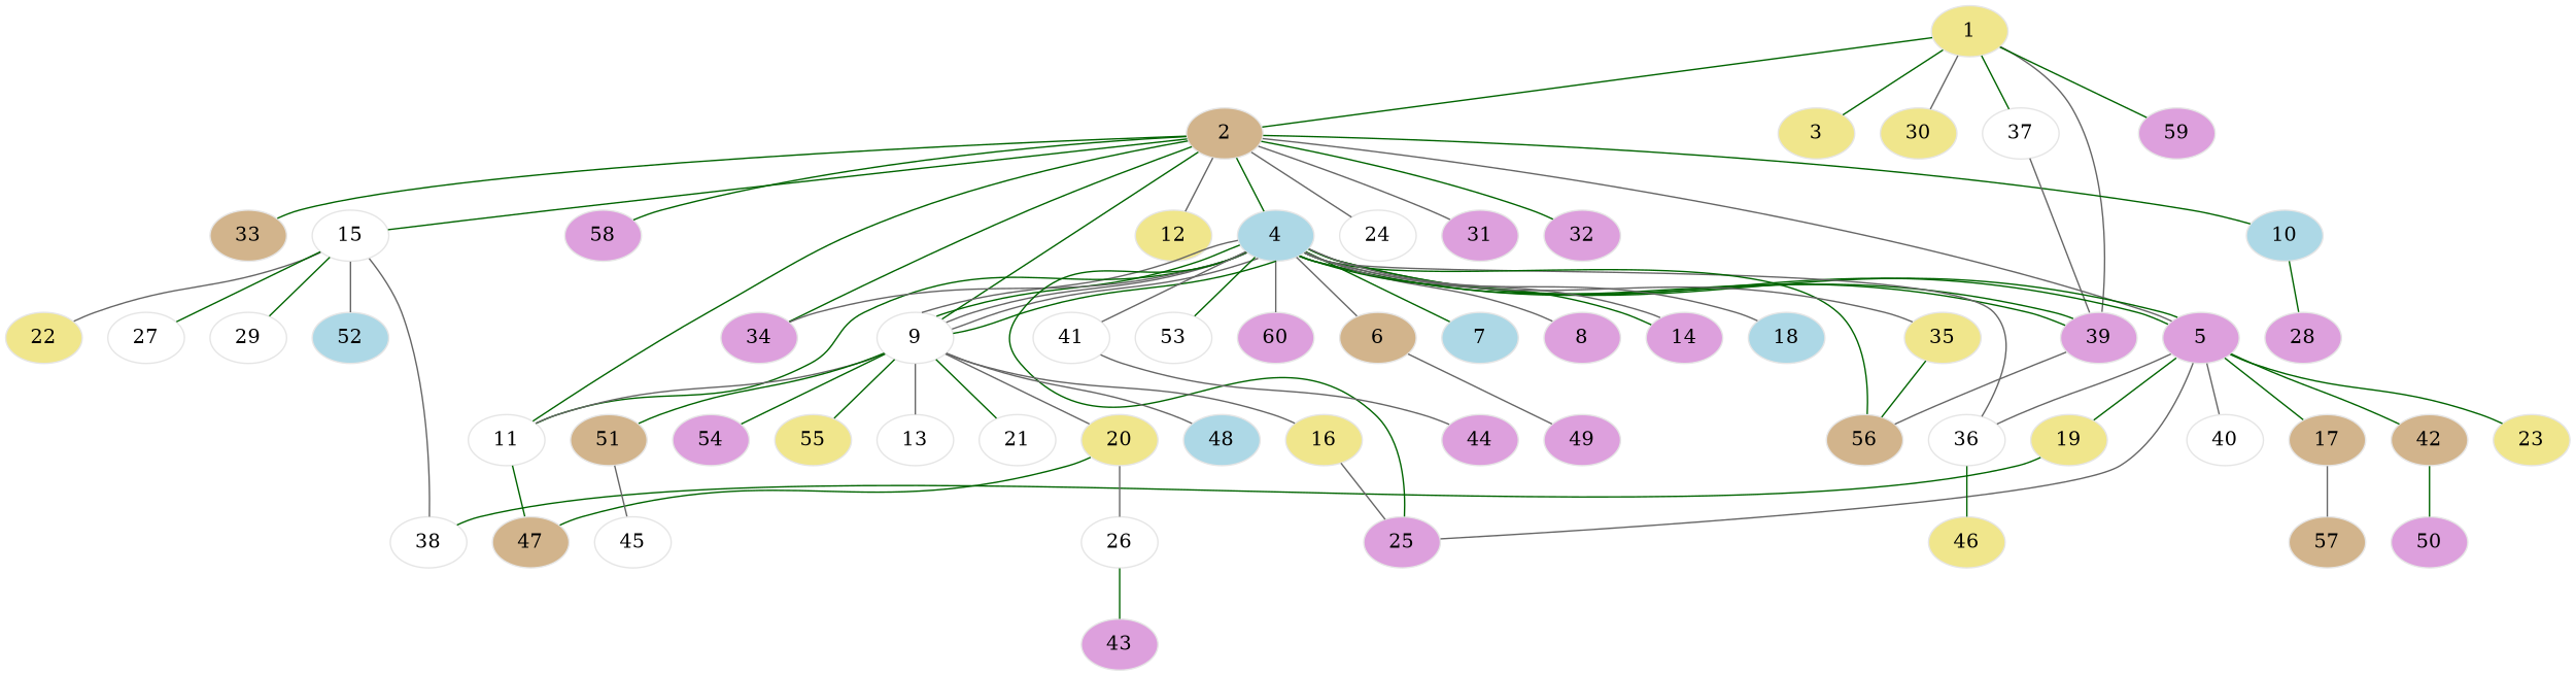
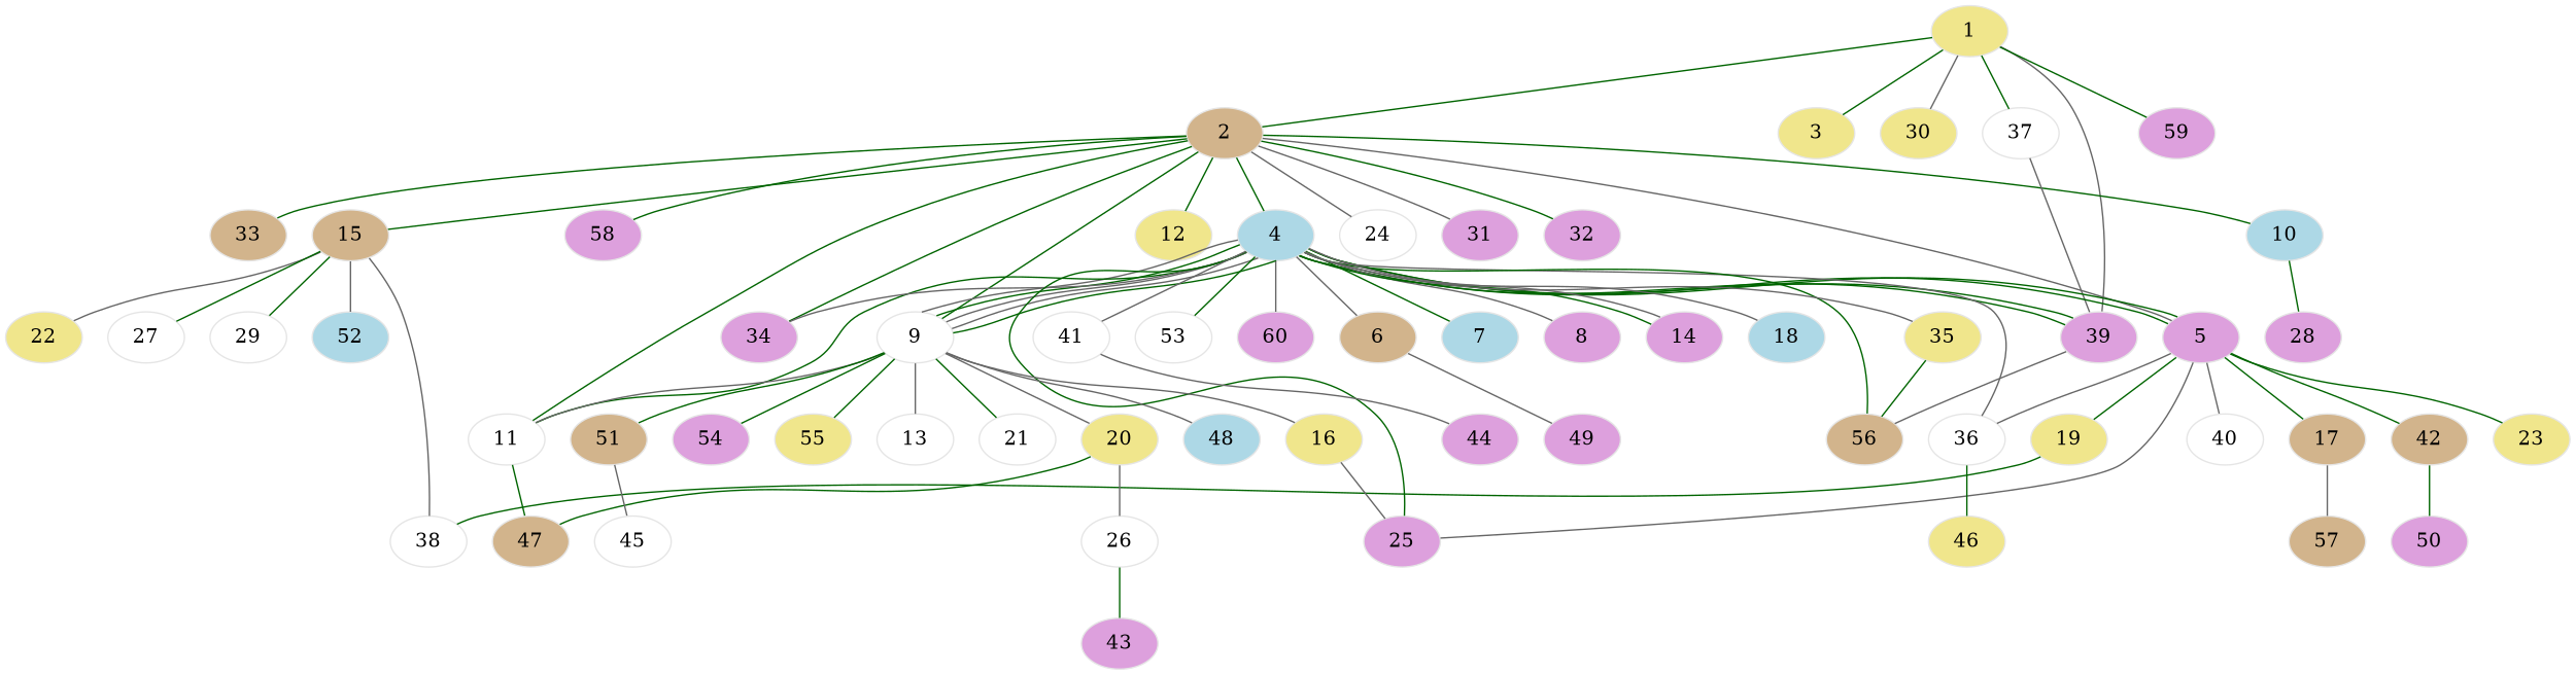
  graph {
    node [color=gray90 fillcolor=plum style=filled]
    edge [color=darkgreen]
    1 [fillcolor=khaki]
    2 [fillcolor=tan]
    3 [fillcolor=khaki]
    30 [fillcolor=khaki]
    37 [fillcolor=white]
    39
    59
    4 [fillcolor=lightblue]
    5
    9 [fillcolor=white]
    10 [fillcolor=lightblue]
    11 [fillcolor=white]
    12 [fillcolor=khaki]
-   15 [fillcolor=white]
+   15 [fillcolor=tan]
    24 [fillcolor=white]
    31
    32
    33 [fillcolor=tan]
    34
    58
    36 [fillcolor=white]
    46 [fillcolor=khaki]
    56 [fillcolor=tan]
    6 [fillcolor=tan]
    7 [fillcolor=lightblue]
    8
    14
    18 [fillcolor=lightblue]
    25
    35 [fillcolor=khaki]
    41 [fillcolor=white]
    53 [fillcolor=white]
    60
    17 [fillcolor=tan]
    19 [fillcolor=khaki]
    23 [fillcolor=khaki]
    40 [fillcolor=white]
    42 [fillcolor=tan]
    13 [fillcolor=white]
    16 [fillcolor=khaki]
    20 [fillcolor=khaki]
    21 [fillcolor=white]
    48 [fillcolor=lightblue]
    51 [fillcolor=tan]
    54
    55 [fillcolor=khaki]
    28
    47 [fillcolor=tan]
    22 [fillcolor=khaki]
    27 [fillcolor=white]
    29 [fillcolor=white]
    38 [fillcolor=white]
    52 [fillcolor=lightblue]
    49
    44
    57 [fillcolor=tan]
    50
    26 [fillcolor=white]
    45 [fillcolor=white]
    43
    1 -- 2
    1 -- 3
    1 -- 30 [color=gray40]
    1 -- 37
    1 -- 39 [color=gray40]
    1 -- 59
    2 -- 4
    2 -- 5 [color=gray40]
    2 -- 9
    2 -- 10
    2 -- 11
-   2 -- 12 [color=gray40]
+   2 -- 12
    2 -- 15
    2 -- 24 [color=gray40]
    2 -- 31 [color=gray40]
    2 -- 32
    2 -- 33
    2 -- 34
    2 -- 58
    37 -- 39 [color=gray40]
    39 -- 56 [color=gray40]
    4 -- 39
    4 -- 39
    4 -- 5
    4 -- 5
    4 -- 9 [color=gray40]
    4 -- 9
    4 -- 9 [color=gray40]
    4 -- 9 [color=gray40]
    4 -- 9
    4 -- 11
    4 -- 34 [color=gray40]
    4 -- 36 [color=gray40]
    4 -- 56
    4 -- 6 [color=gray40]
    4 -- 7
    4 -- 8 [color=gray40]
    4 -- 14
    4 -- 14 [color=gray40]
    4 -- 18 [color=gray40]
    4 -- 25
    4 -- 35 [color=gray40]
    4 -- 41 [color=gray40]
    4 -- 53
    4 -- 60 [color=gray40]
    5 -- 36 [color=gray40]
    5 -- 25 [color=gray40]
    5 -- 17
    5 -- 19
    5 -- 23
    5 -- 40 [color=gray40]
    5 -- 42
    9 -- 11 [color=gray40]
    9 -- 13 [color=gray40]
    9 -- 16 [color=gray40]
    9 -- 20 [color=gray40]
    9 -- 21
    9 -- 48 [color=gray40]
    9 -- 51
    9 -- 54
    9 -- 55
    10 -- 28
    11 -- 47
    15 -- 22 [color=gray40]
    15 -- 27
    15 -- 29
    15 -- 38 [color=gray40]
    15 -- 52 [color=gray40]
    36 -- 46
    6 -- 49 [color=gray40]
    35 -- 56
    41 -- 44 [color=gray40]
    17 -- 57 [color=gray40]
    19 -- 38
    42 -- 50
    16 -- 25 [color=gray40]
    20 -- 47
    20 -- 26 [color=gray40]
    51 -- 45 [color=gray40]
    26 -- 43
  }
